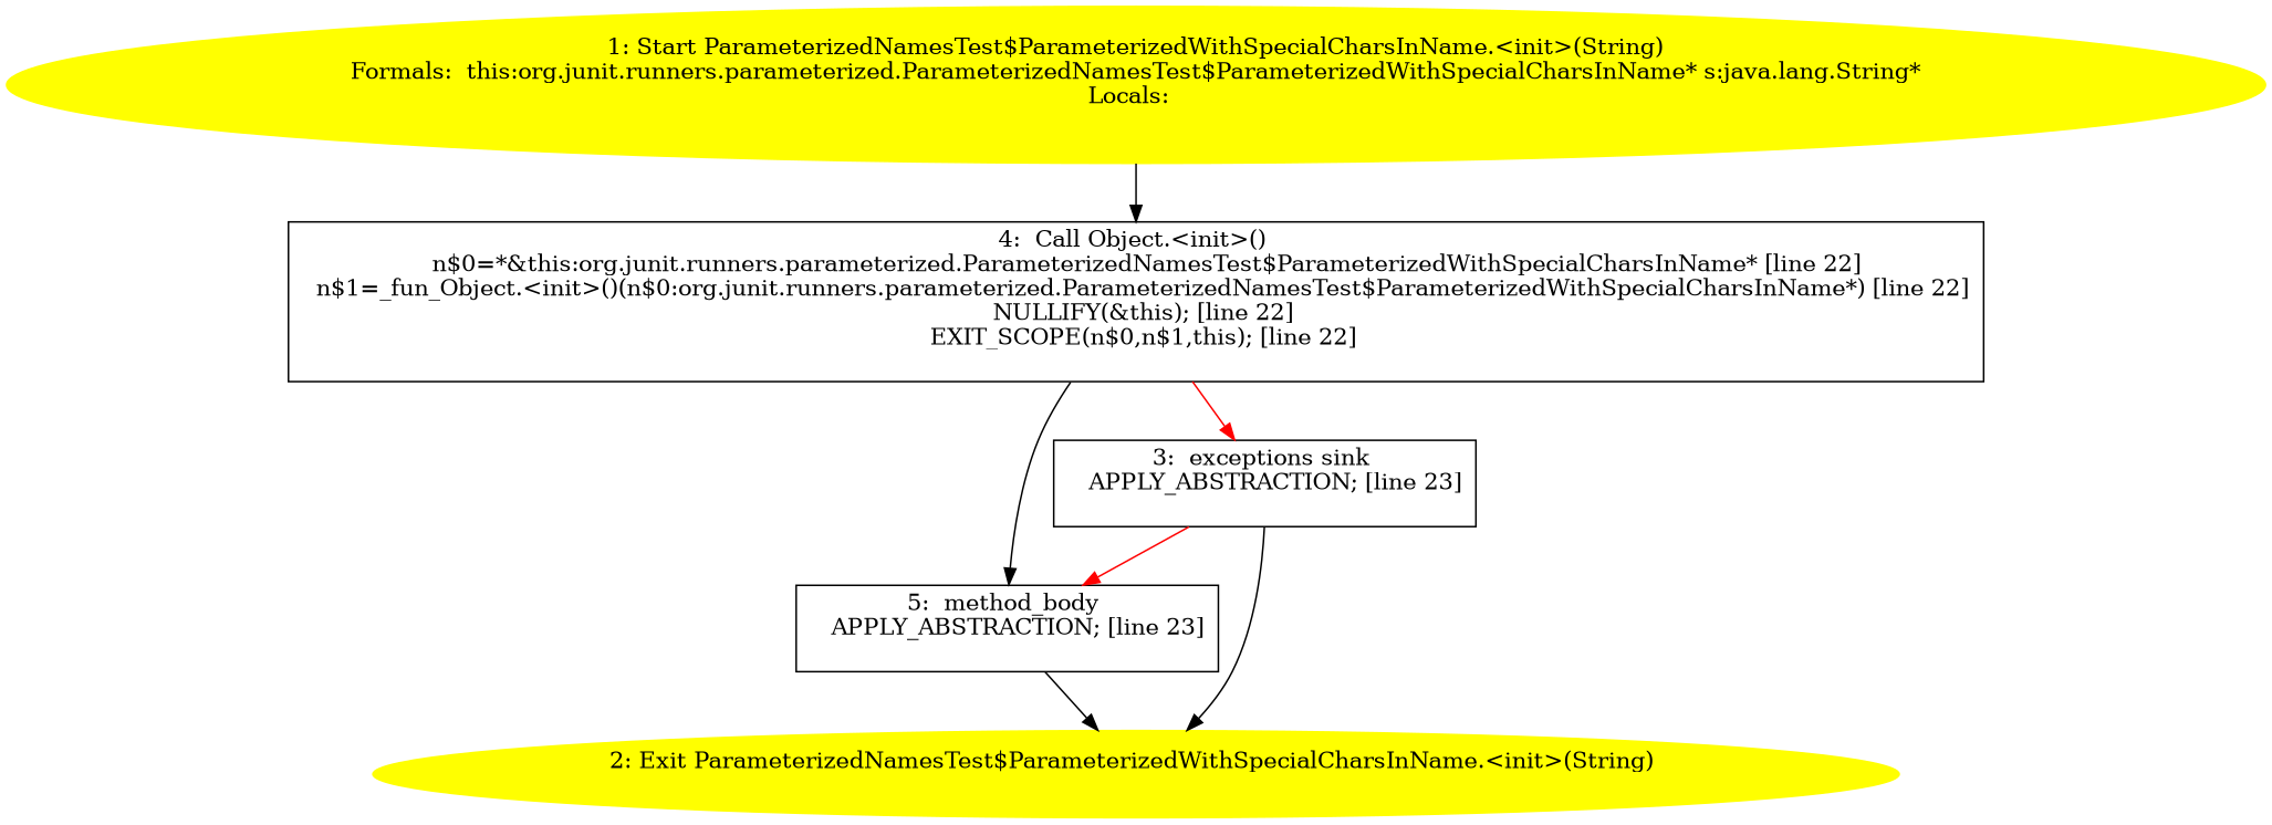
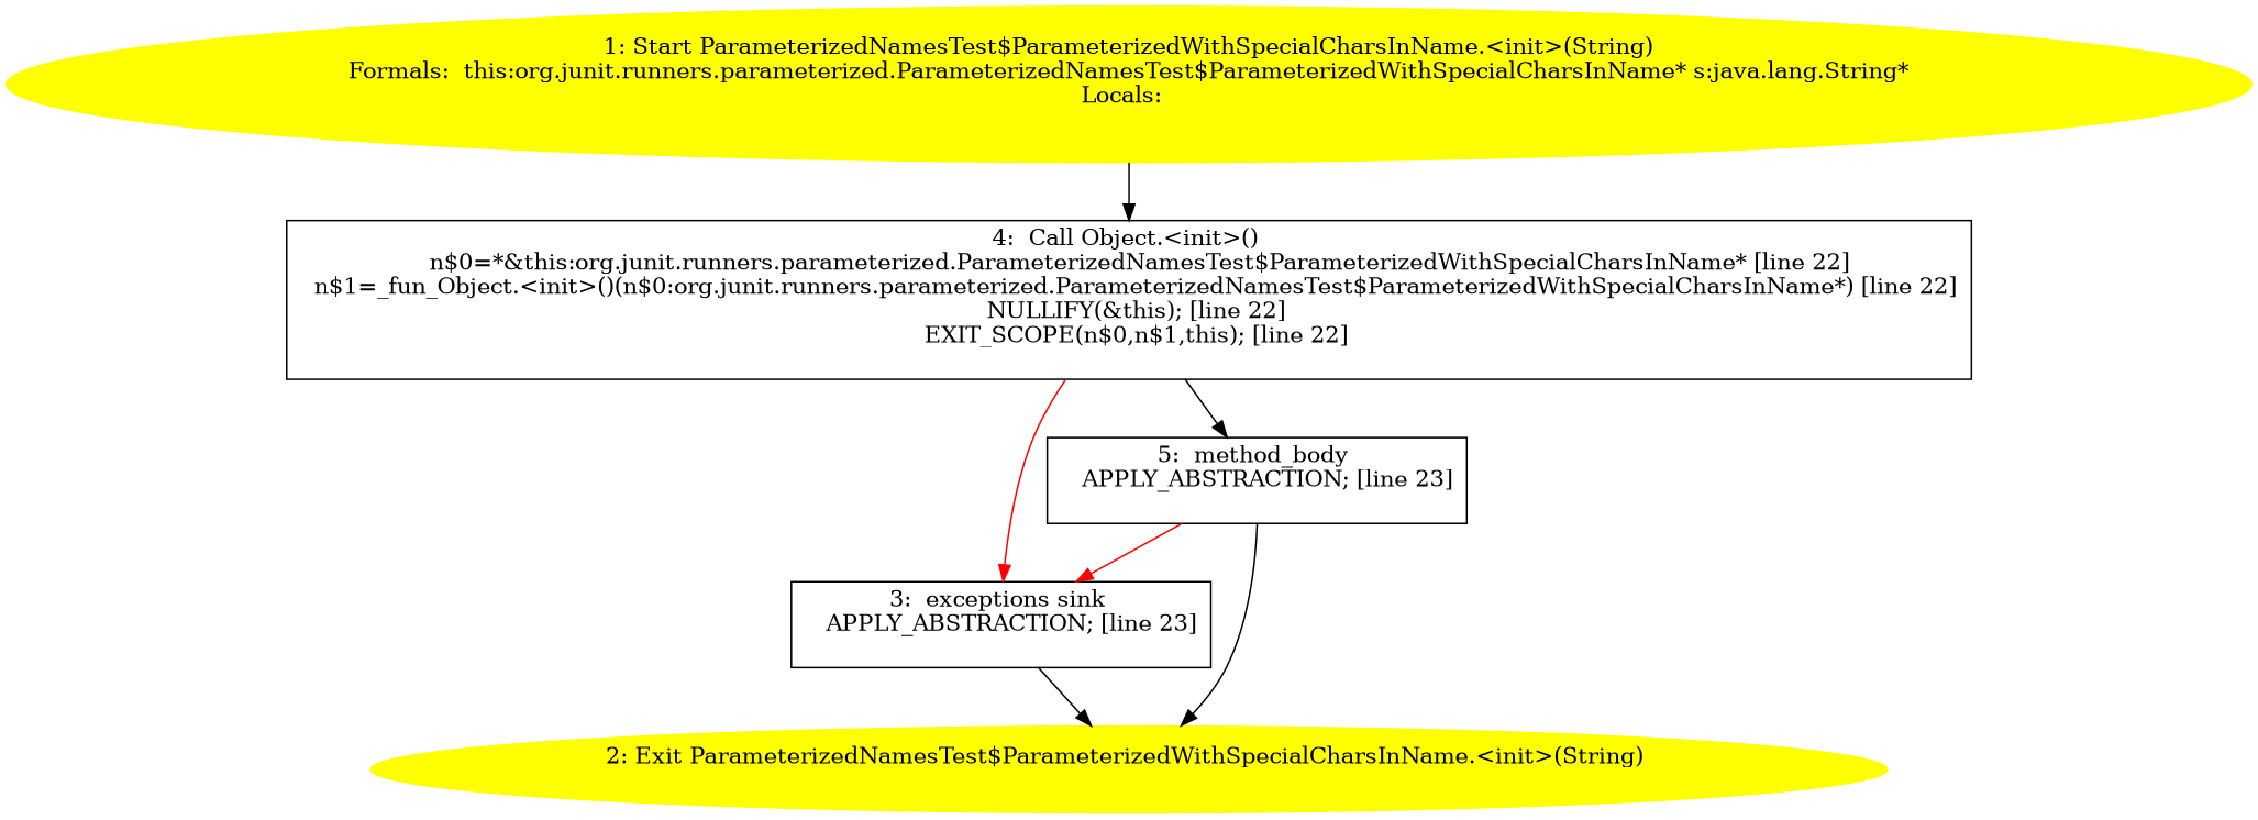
  digraph {
    node [shape=box]
    n1 [color=yellow label="1: Start ParameterizedNamesTest$ParameterizedWithSpecialCharsInName.<init>(String)\nFormals:  this:org.junit.runners.parameterized.ParameterizedNamesTest$ParameterizedWithSpecialCharsInName* s:java.lang.String*\nLocals:  \n  " style=filled shape=""]
    n2 [label="4:  Call Object.<init>() \n   n$0=*&this:org.junit.runners.parameterized.ParameterizedNamesTest$ParameterizedWithSpecialCharsInName* [line 22]\n  n$1=_fun_Object.<init>()(n$0:org.junit.runners.parameterized.ParameterizedNamesTest$ParameterizedWithSpecialCharsInName*) [line 22]\n  NULLIFY(&this); [line 22]\n  EXIT_SCOPE(n$0,n$1,this); [line 22]\n "]
    n3 [label="3:  exceptions sink \n   APPLY_ABSTRACTION; [line 23]\n "]
    n4 [label="5:  method_body \n   APPLY_ABSTRACTION; [line 23]\n "]
    n5 [color=yellow label="2: Exit ParameterizedNamesTest$ParameterizedWithSpecialCharsInName.<init>(String) \n  " style=filled shape=""]
    n1 -> n2
    n2 -> n3 [color=red]
    n2 -> n4
    n3 -> n5
-   n3 -> n4 [color=red]
+   n4 -> n3 [color=red]
    n4 -> n5
  }
